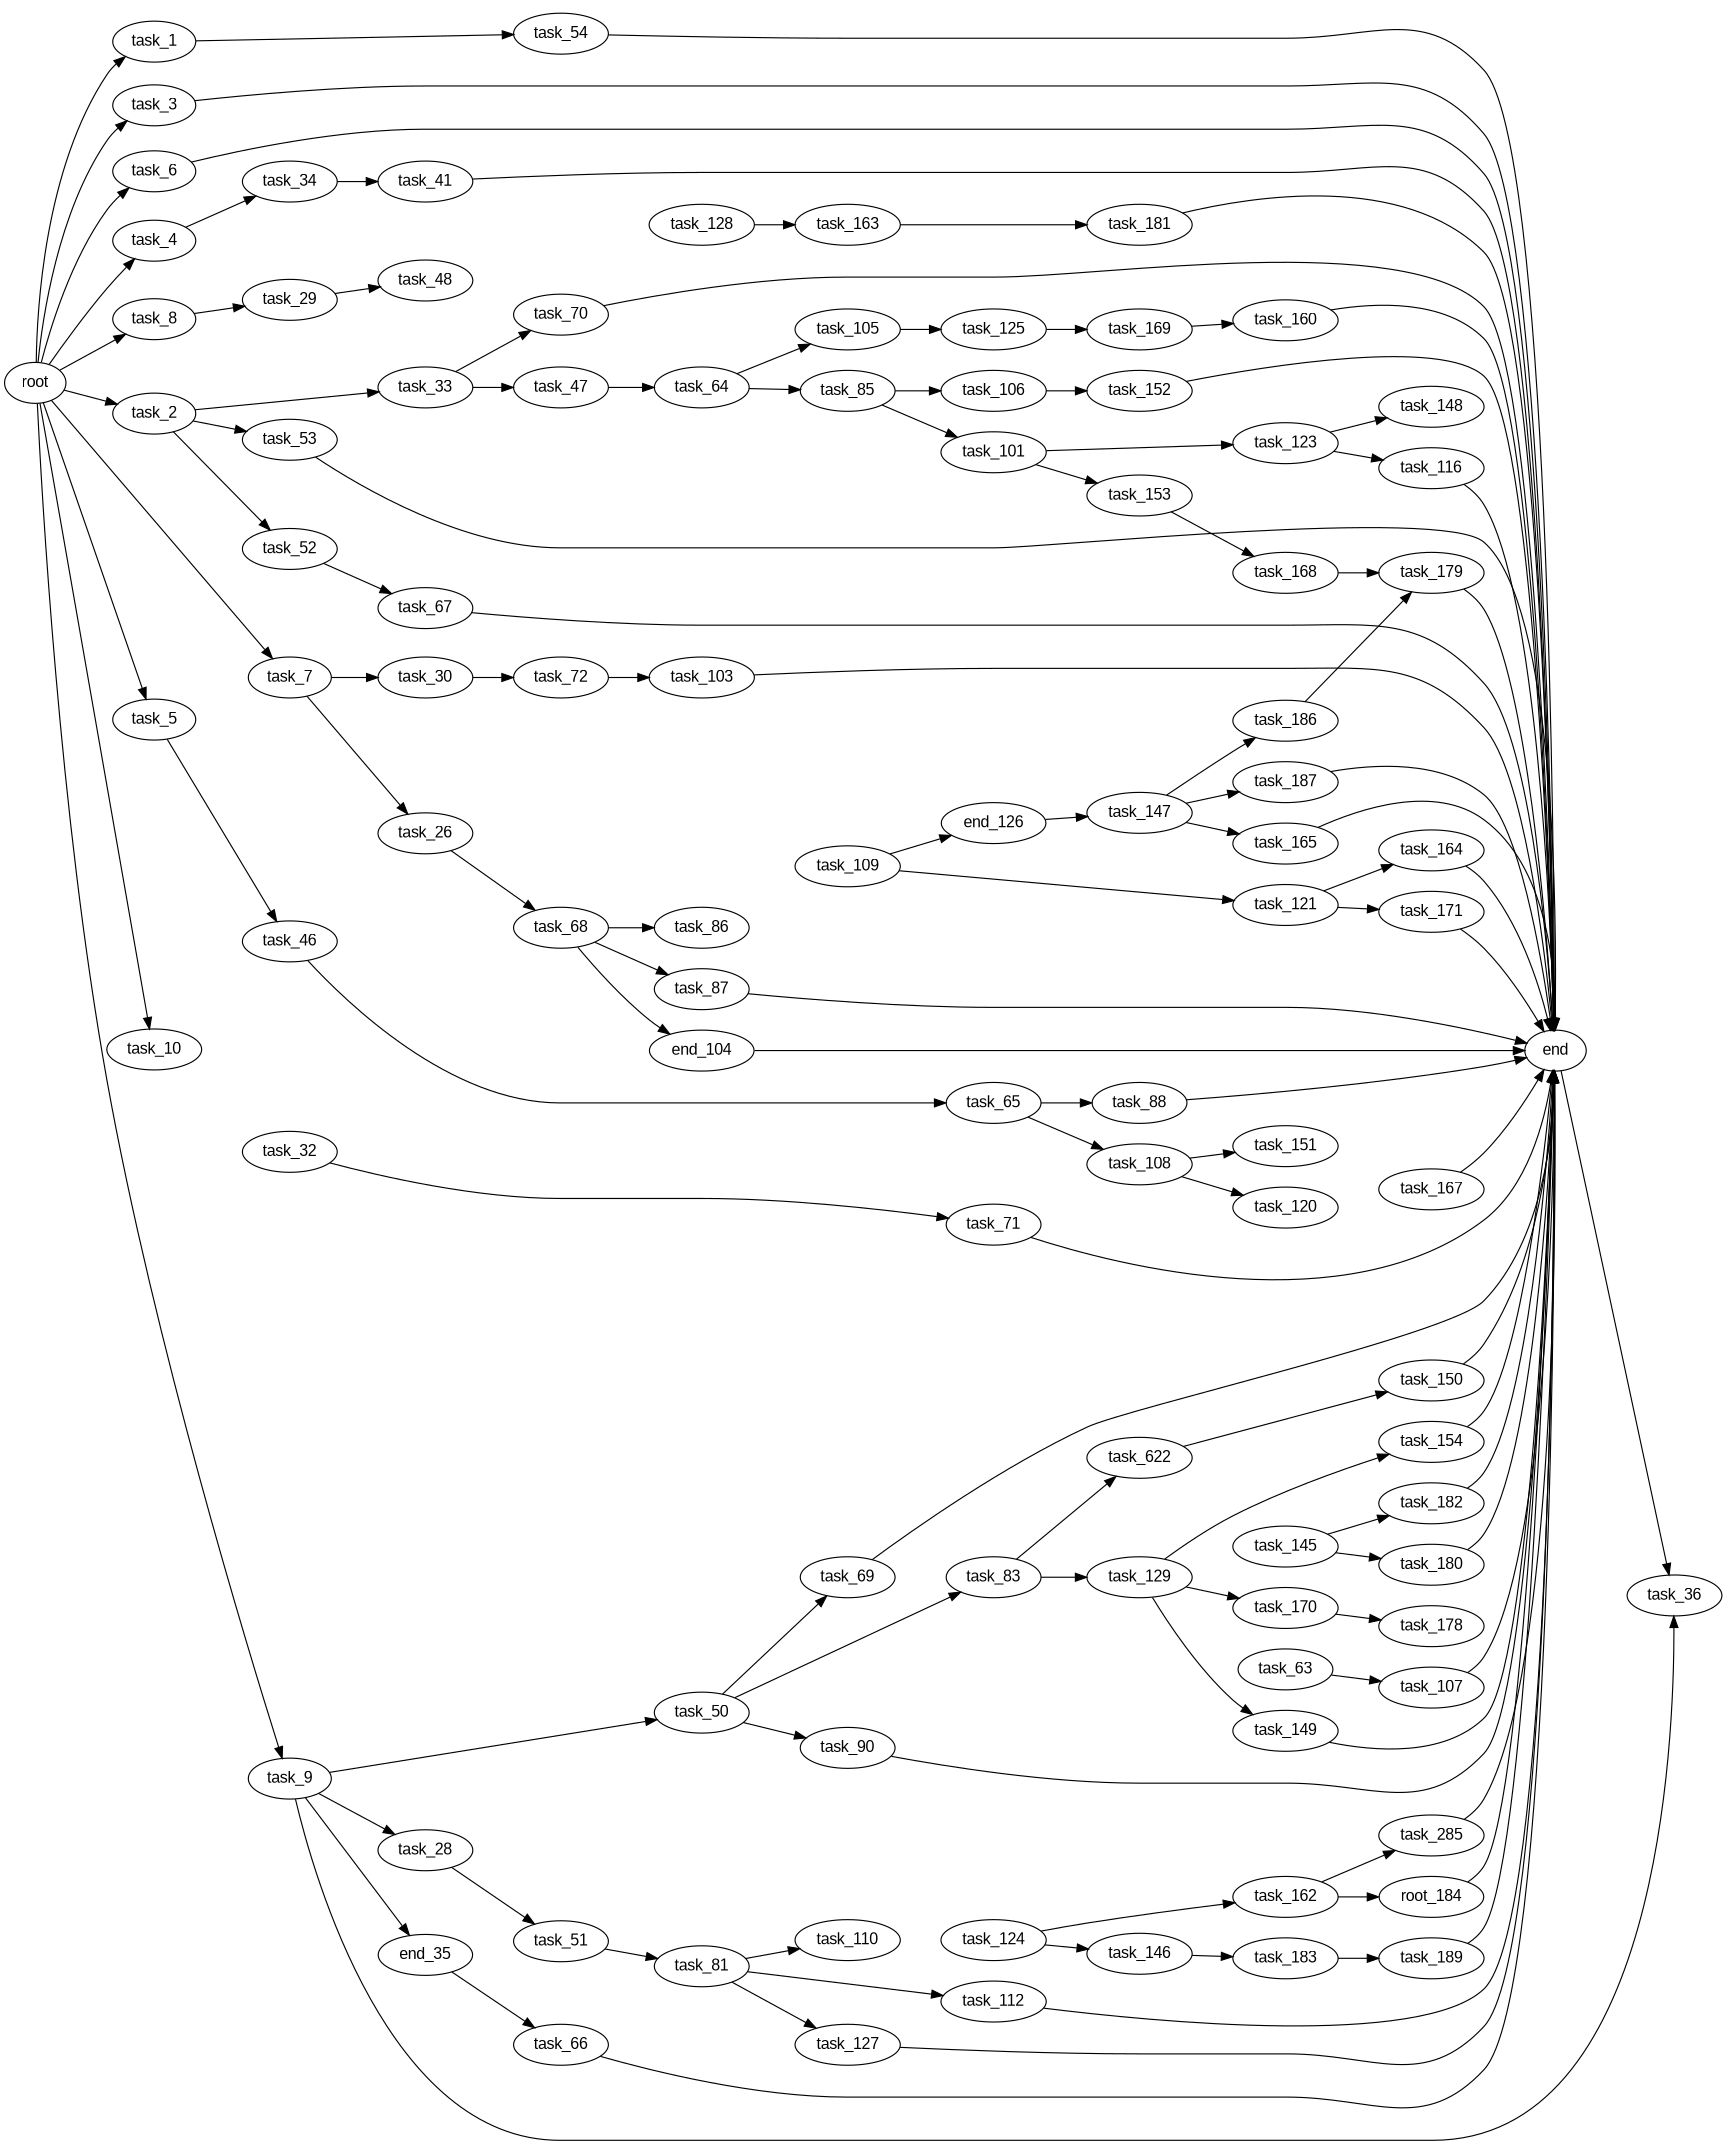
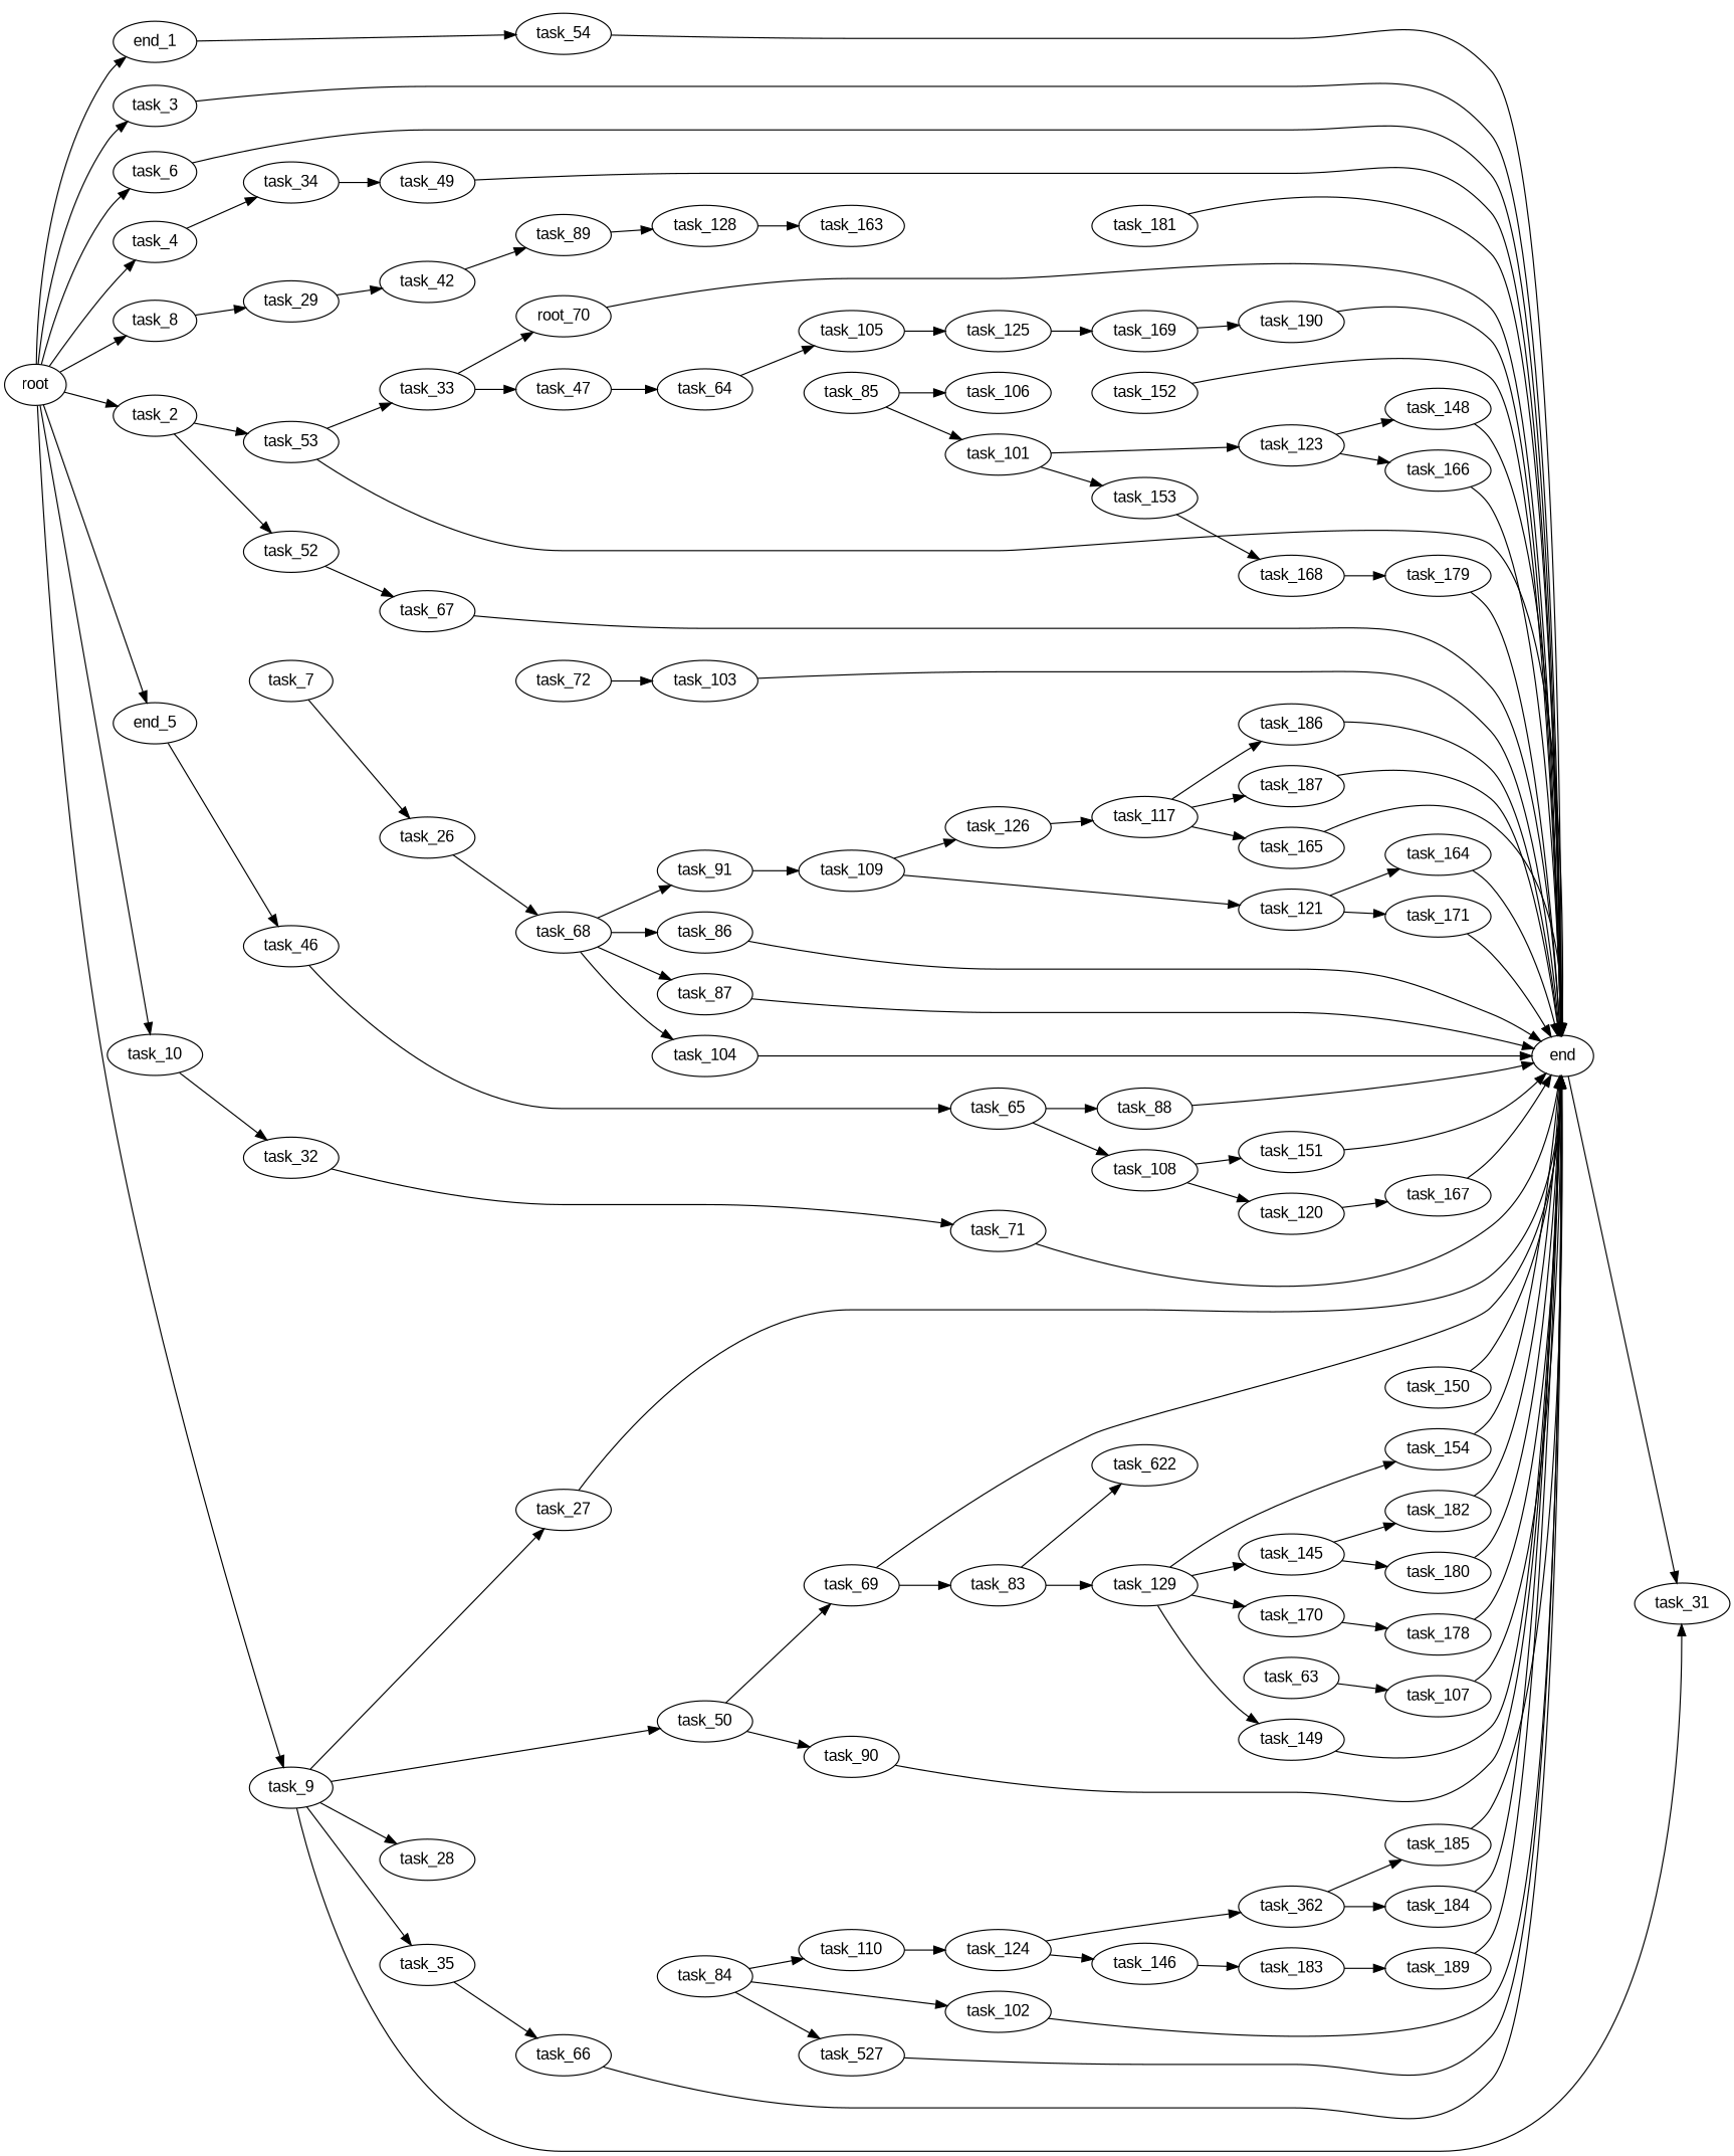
  digraph {
    fontname="Liberation Sans"
    rankdir=LR
    node [fontname="Liberation Sans"]
    edge [fontname="Liberation Sans"]
    task_110
    task_124
-   task_162
+   task_162 [label=task_362]
    task_146
    end
-   task_31 [label=task_36]
+   task_31
    task_33
    task_47
-   task_70
+   task_70 [label=root_70]
    task_64
-   task_147
+   task_147 [label=task_117]
    task_187
    task_165
    task_186
    task_85
    task_105
    task_167
    task_106
    task_152
    task_101
    task_123
    task_153
-   task_166 [label=task_116]
+   task_166
    task_148
    task_168
-   task_102 [label=task_112]
+   task_102
    task_32
    task_71
-   task_30
    task_72
    task_103
    task_10
    task_169
-   task_190 [label=task_160]
+   task_190
+   task_27
    task_164
-   task_104 [label=end_104]
+   task_104
    task_154
    task_53
    n40 [label=task_622]
    task_150
-   task_1
+   task_1 [label=end_1]
    task_54
    task_66
    task_3
    task_6
    task_26
    task_68
    task_87
+   task_91
    task_86
-   task_5
+   task_5 [label=end_5]
    task_46
    task_65
    task_149
    task_145
    task_182
    task_180
    task_183
    task_189
-   task_184 [label=root_184]
-   task_185 [label=task_285]
+   task_184
+   task_185
    task_34
-   task_49 [label=task_41]
+   task_49
    task_63
    task_107
-   task_51
-   task_84 [label=task_81]
-   task_127
+   task_84
+   task_127 [label=task_527]
    task_9
-   task_35 [label=end_35]
+   task_35
    task_28
    task_50
    task_69
    task_90
    task_83
    task_109
    task_67
    task_29
-   task_48
+   task_48 [label=task_42]
+   task_89
    task_179
    task_128
    task_163
    task_121
-   task_126 [label=end_126]
+   task_126
    task_171
    task_125
    task_108
    task_120
    task_151
    task_88
    task_129
    task_170
    task_178
    task_7
    task_8
    task_181
    root
    task_4
    task_2
    task_52
+   task_110 -> task_124
    task_124 -> task_162
    task_124 -> task_146
    task_162 -> task_184
    task_162 -> task_185
    task_146 -> task_183
    end -> task_31
    task_33 -> task_47
    task_33 -> task_70
    task_47 -> task_64
    task_70 -> end
-   task_64 -> task_85
    task_64 -> task_105
    task_147 -> task_187
    task_147 -> task_165
    task_147 -> task_186
    task_187 -> end
    task_165 -> end
-   task_186 -> task_179
+   task_186 -> end
    task_85 -> task_106
    task_85 -> task_101
    task_105 -> task_125
    task_167 -> end
-   task_106 -> task_152
    task_152 -> end
    task_101 -> task_123
    task_101 -> task_153
    task_123 -> task_166
    task_123 -> task_148
    task_153 -> task_168
    task_166 -> end
+   task_148 -> end
    task_168 -> task_179
    task_102 -> end
    task_32 -> task_71
    task_71 -> end
-   task_30 -> task_72
    task_72 -> task_103
    task_103 -> end
+   task_10 -> task_32
    task_169 -> task_190
    task_190 -> end
+   task_27 -> end
    task_164 -> end
    task_104 -> end
    task_154 -> end
    task_53 -> end
-   n40 -> task_150
    task_150 -> end
    task_1 -> task_54
    task_54 -> end
    task_66 -> end
    task_3 -> end
    task_6 -> end
    task_26 -> task_68
    task_68 -> task_104
    task_68 -> task_87
+   task_68 -> task_91
    task_68 -> task_86
    task_87 -> end
+   task_91 -> task_109
+   task_86 -> end
    task_5 -> task_46
    task_46 -> task_65
    task_65 -> task_108
    task_65 -> task_88
    task_149 -> end
    task_145 -> task_182
    task_145 -> task_180
    task_182 -> end
    task_180 -> end
    task_183 -> task_189
    task_189 -> end
    task_184 -> end
    task_185 -> end
    task_34 -> task_49
    task_49 -> end
    task_63 -> task_107
    task_107 -> end
-   task_51 -> task_84
    task_84 -> task_110
    task_84 -> task_102
    task_84 -> task_127
    task_127 -> end
    task_9 -> task_31
+   task_9 -> task_27
    task_9 -> task_35
    task_9 -> task_28
    task_9 -> task_50
    task_35 -> task_66
-   task_28 -> task_51
    task_50 -> task_69
    task_50 -> task_90
-   task_50 -> task_83
+   task_69 -> task_83
    task_69 -> end
    task_90 -> end
    task_83 -> n40
    task_83 -> task_129
    task_109 -> task_121
    task_109 -> task_126
    task_67 -> end
    task_29 -> task_48
+   task_48 -> task_89
+   task_89 -> task_128
    task_179 -> end
    task_128 -> task_163
-   task_163 -> task_181
    task_121 -> task_164
    task_121 -> task_171
    task_126 -> task_147
    task_171 -> end
    task_125 -> task_169
    task_108 -> task_120
    task_108 -> task_151
+   task_120 -> task_167
+   task_151 -> end
    task_88 -> end
    task_129 -> task_154
    task_129 -> task_149
+   task_129 -> task_145
    task_129 -> task_170
    task_170 -> task_178
-   task_7 -> task_30
+   task_178 -> end
    task_7 -> task_26
    task_8 -> task_29
    task_181 -> end
    root -> task_10
    root -> task_1
    root -> task_3
    root -> task_6
    root -> task_5
    root -> task_9
-   root -> task_7
    root -> task_8
    root -> task_4
    root -> task_2
    task_4 -> task_34
-   task_2 -> task_33
+   task_53 -> task_33
    task_2 -> task_53
    task_2 -> task_52
    task_52 -> task_67
  }
